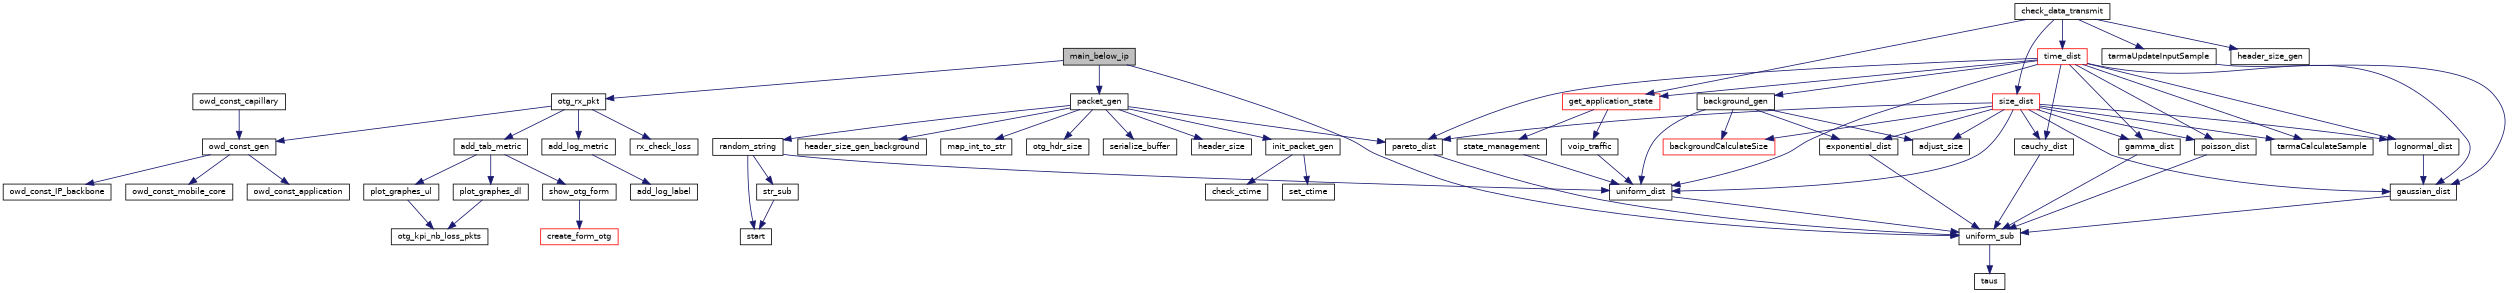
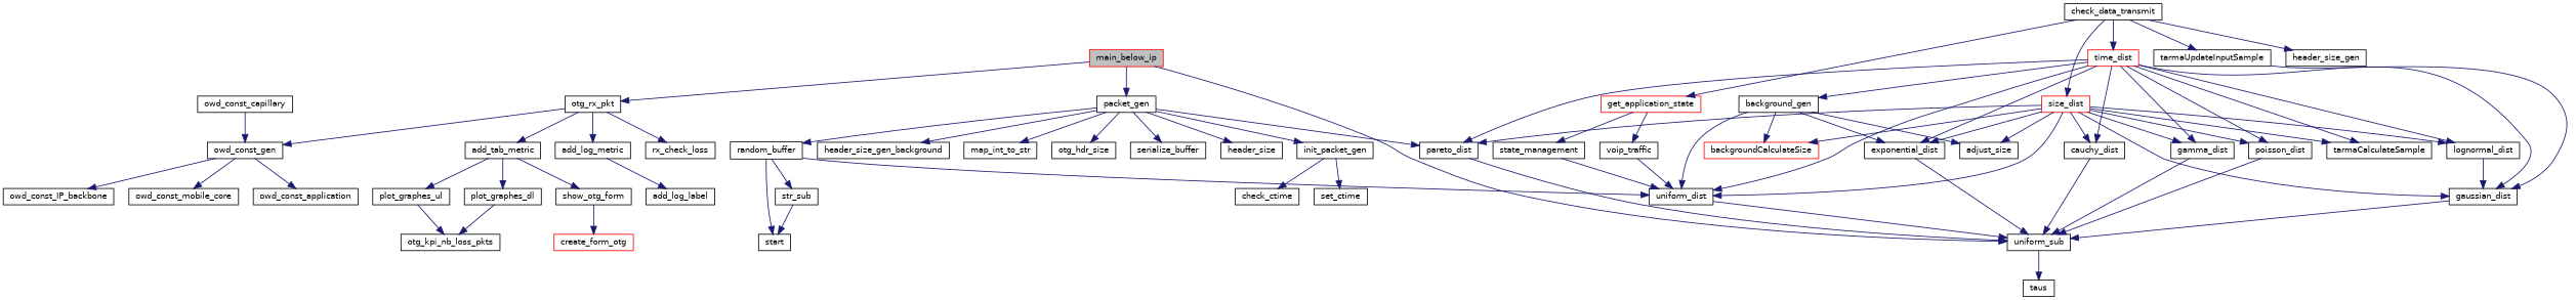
  digraph {
    rankdir=TB
    node [color=black fillcolor=white fontname=Helvetica fontsize=10 shape=record style=filled]
    edge [color=midnightblue fontname=Helvetica fontsize=10 labelfontname=Helvetica labelfontsize=10 style=solid]
-   n1 [fillcolor=grey75 fontcolor=black height=0.2 label=main_below_ip width=0.4]
+   n1 [color=red fillcolor=grey75 fontcolor=black height=0.2 label=main_below_ip width=0.4]
    n2 [height=0.2 label=otg_rx_pkt width=0.4]
    n3 [height=0.2 label=packet_gen width=0.4]
    n4 [height=0.2 label=uniform_sub width=0.4]
    n5 [height=0.2 label=add_log_metric width=0.4]
    n6 [height=0.2 label=add_tab_metric width=0.4]
    n7 [height=0.2 label=owd_const_gen width=0.4]
    n8 [height=0.2 label=rx_check_loss width=0.4]
    n9 [height=0.2 label=header_size width=0.4]
    n10 [height=0.2 label=header_size_gen_background width=0.4]
    n11 [height=0.2 label=init_packet_gen width=0.4]
    n12 [height=0.2 label=map_int_to_str width=0.4]
    n13 [height=0.2 label=otg_hdr_size width=0.4]
-   n14 [height=0.2 label=random_string width=0.4]
+   n14 [height=0.2 label=random_buffer width=0.4]
    n15 [height=0.2 label=serialize_buffer width=0.4]
    n16 [height=0.2 label=pareto_dist width=0.4]
    n17 [height=0.2 label=taus width=0.4]
    n18 [height=0.2 label=add_log_label width=0.4]
    n19 [height=0.2 label=plot_graphes_dl width=0.4]
    n20 [height=0.2 label=plot_graphes_ul width=0.4]
    n21 [height=0.2 label=show_otg_form width=0.4]
    n22 [height=0.2 label=owd_const_application width=0.4]
    n23 [height=0.2 label=owd_const_IP_backbone width=0.4]
    n24 [height=0.2 label=owd_const_mobile_core width=0.4]
    n25 [height=0.2 label=otg_kpi_nb_loss_pkts width=0.4]
    n26 [color=red height=0.2 label=create_form_otg width=0.4]
    n27 [height=0.2 label=owd_const_capillary width=0.4]
    n28 [height=0.2 label=check_data_transmit width=0.4]
    n29 [color=red height=0.2 label=get_application_state width=0.4]
    n30 [height=0.2 label=header_size_gen width=0.4]
    n31 [color=red height=0.2 label=size_dist width=0.4]
    n32 [height=0.2 label=tarmaUpdateInputSample width=0.4]
    n33 [color=red height=0.2 label=time_dist width=0.4]
    n34 [height=0.2 label=check_ctime width=0.4]
    n35 [height=0.2 label=set_ctime width=0.4]
    n36 [height=0.2 label=uniform_dist width=0.4]
    n37 [height=0.2 label=start width=0.4]
    n38 [height=0.2 label=str_sub width=0.4]
    n39 [height=0.2 label=background_gen width=0.4]
    n40 [height=0.2 label=adjust_size width=0.4]
    n41 [color=red height=0.2 label=backgroundCalculateSize width=0.4]
    n42 [height=0.2 label=exponential_dist width=0.4]
    n43 [height=0.2 label=state_management width=0.4]
    n44 [height=0.2 label=voip_traffic width=0.4]
    n45 [height=0.2 label=cauchy_dist width=0.4]
    n46 [height=0.2 label=gamma_dist width=0.4]
    n47 [height=0.2 label=gaussian_dist width=0.4]
    n48 [height=0.2 label=lognormal_dist width=0.4]
    n49 [height=0.2 label=poisson_dist width=0.4]
    n50 [height=0.2 label=tarmaCalculateSample width=0.4]
    n1 -> n2
    n1 -> n3
    n1 -> n4
    n2 -> n5
    n2 -> n6
    n2 -> n7
    n2 -> n8
    n3 -> n9
    n3 -> n10
    n3 -> n11
    n3 -> n12
    n3 -> n13
    n3 -> n14
    n3 -> n15
    n3 -> n16
    n4 -> n17
    n5 -> n18
    n6 -> n19
    n6 -> n20
    n6 -> n21
    n7 -> n22
    n7 -> n23
    n7 -> n24
    n11 -> n34
    n11 -> n35
    n14 -> n36
    n14 -> n37
    n14 -> n38
    n16 -> n4
    n19 -> n25
    n20 -> n25
    n21 -> n26
    n27 -> n7
    n28 -> n29
    n28 -> n30
    n28 -> n31
    n28 -> n32
    n28 -> n33
    n29 -> n43
    n29 -> n44
    n31 -> n16
    n31 -> n36
    n31 -> n40
    n31 -> n41
    n31 -> n42
    n31 -> n45
    n31 -> n46
    n31 -> n47
    n31 -> n48
    n31 -> n49
    n31 -> n50
    n32 -> n47
    n33 -> n16
    n33 -> n36
    n33 -> n39
-   n33 -> n29
+   n33 -> n42
    n33 -> n45
    n33 -> n46
    n33 -> n47
    n33 -> n48
    n33 -> n49
    n33 -> n50
    n36 -> n4
    n38 -> n37
    n39 -> n36
    n39 -> n40
    n39 -> n41
    n39 -> n42
    n42 -> n4
    n43 -> n36
    n44 -> n36
    n45 -> n4
    n46 -> n4
    n47 -> n4
    n48 -> n47
    n49 -> n4
  }
